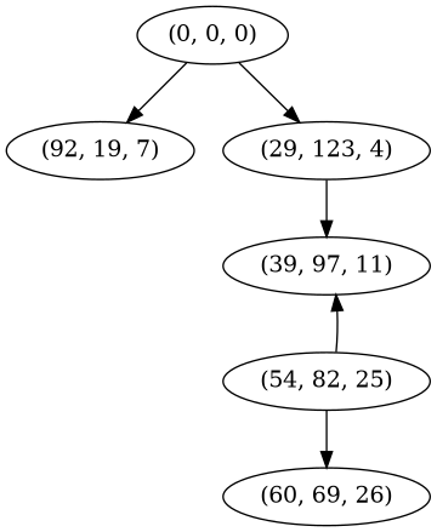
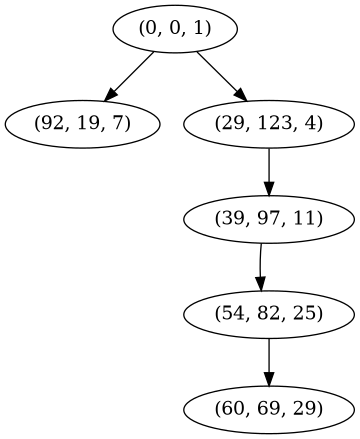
  digraph {
    n1 [label="(92, 19, 7)"]
-   "(0, 0, 0)"
+   "(0, 0, 0)" [label="(0, 0, 1)"]
    n3 [label="(29, 123, 4)"]
    "(39, 97, 11)"
    "(54, 82, 25)"
-   "(60, 69, 29)" [label="(60, 69, 26)"]
+   "(60, 69, 29)"
    "(0, 0, 0)" -> n1
    "(0, 0, 0)" -> n3
    n3 -> "(39, 97, 11)"
-   "(54, 82, 25)" -> "(39, 97, 11)"
+   "(39, 97, 11)" -> "(54, 82, 25)"
    "(54, 82, 25)" -> "(60, 69, 29)"
  }
